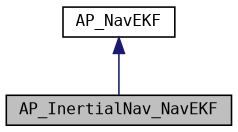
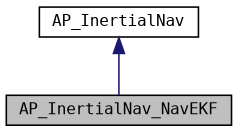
  digraph {
    fontname="DejaVu Sans Mono"
    node [color=black fontname="DejaVu Sans Mono" fontsize=10 shape=record style=filled]
    n1 [fillcolor=grey75 fontcolor=black height=0.2 label=AP_InertialNav_NavEKF width=0.4]
-   n2 [fillcolor=white height=0.2 label=AP_NavEKF width=0.4]
+   n2 [fillcolor=white height=0.2 label=AP_InertialNav width=0.4]
    n2 -> n1 [color=midnightblue dir=back fontname="DejaVu Sans Mono" fontsize=10 labelfontname=Helvetica labelfontsize=10 style=solid]
  }
